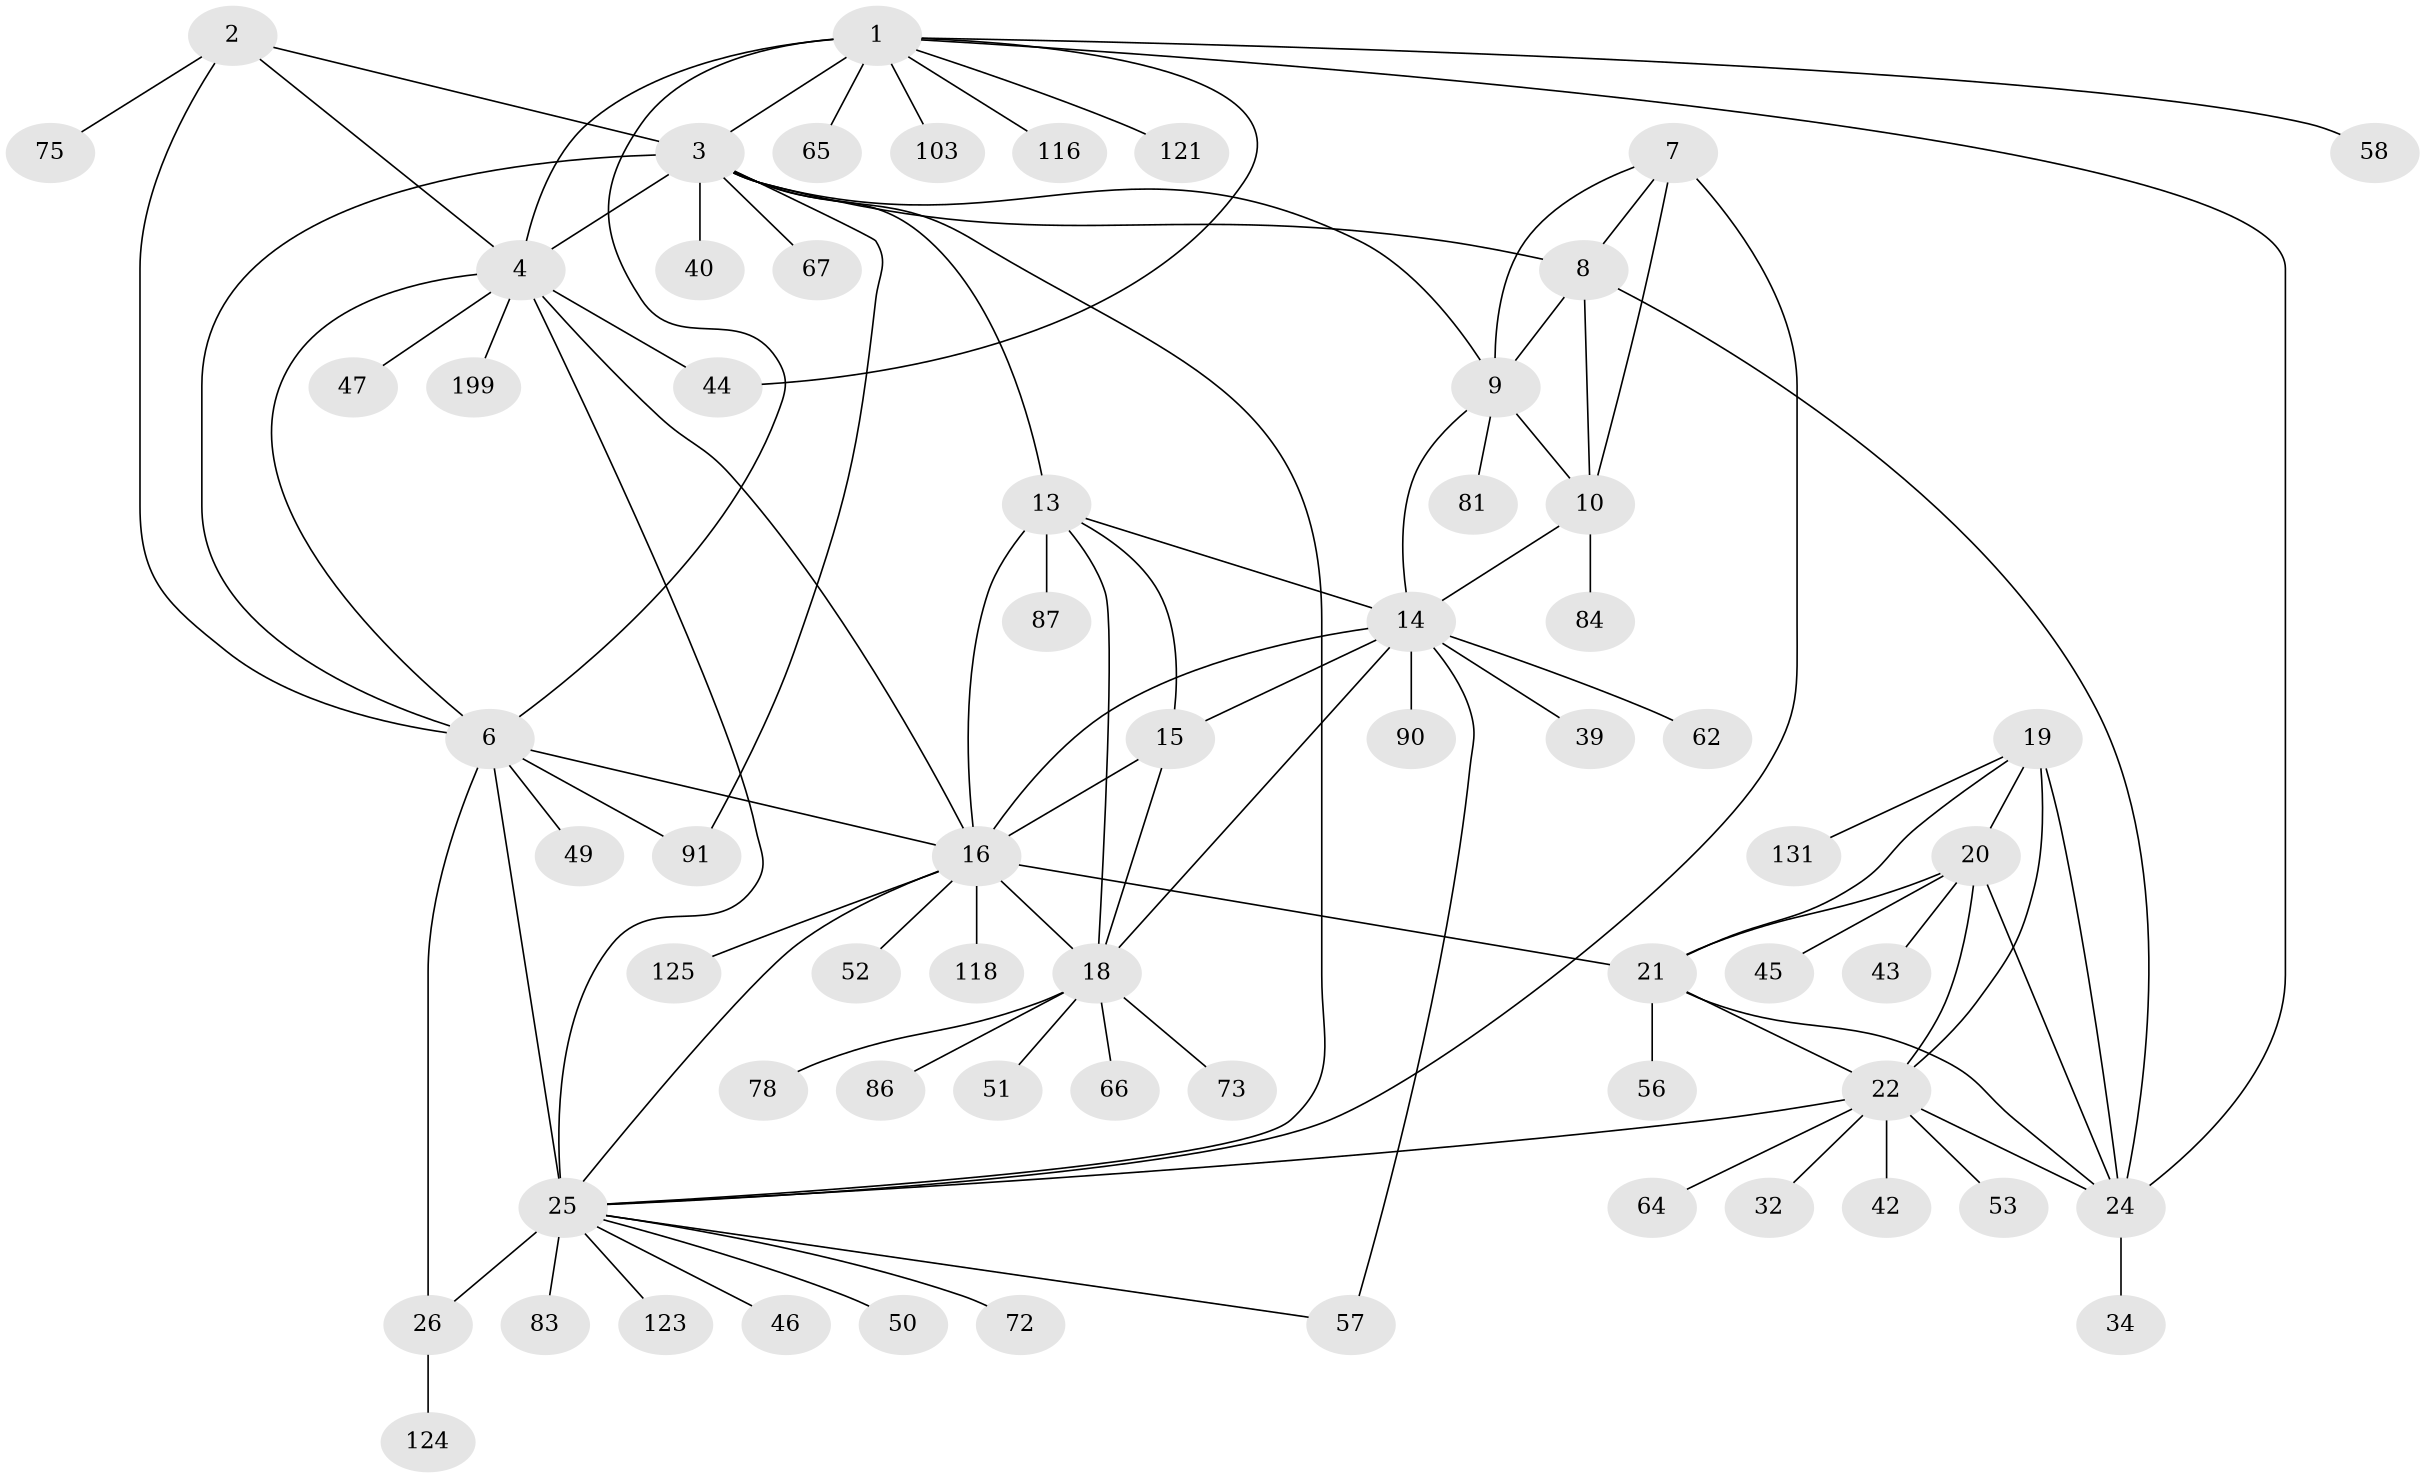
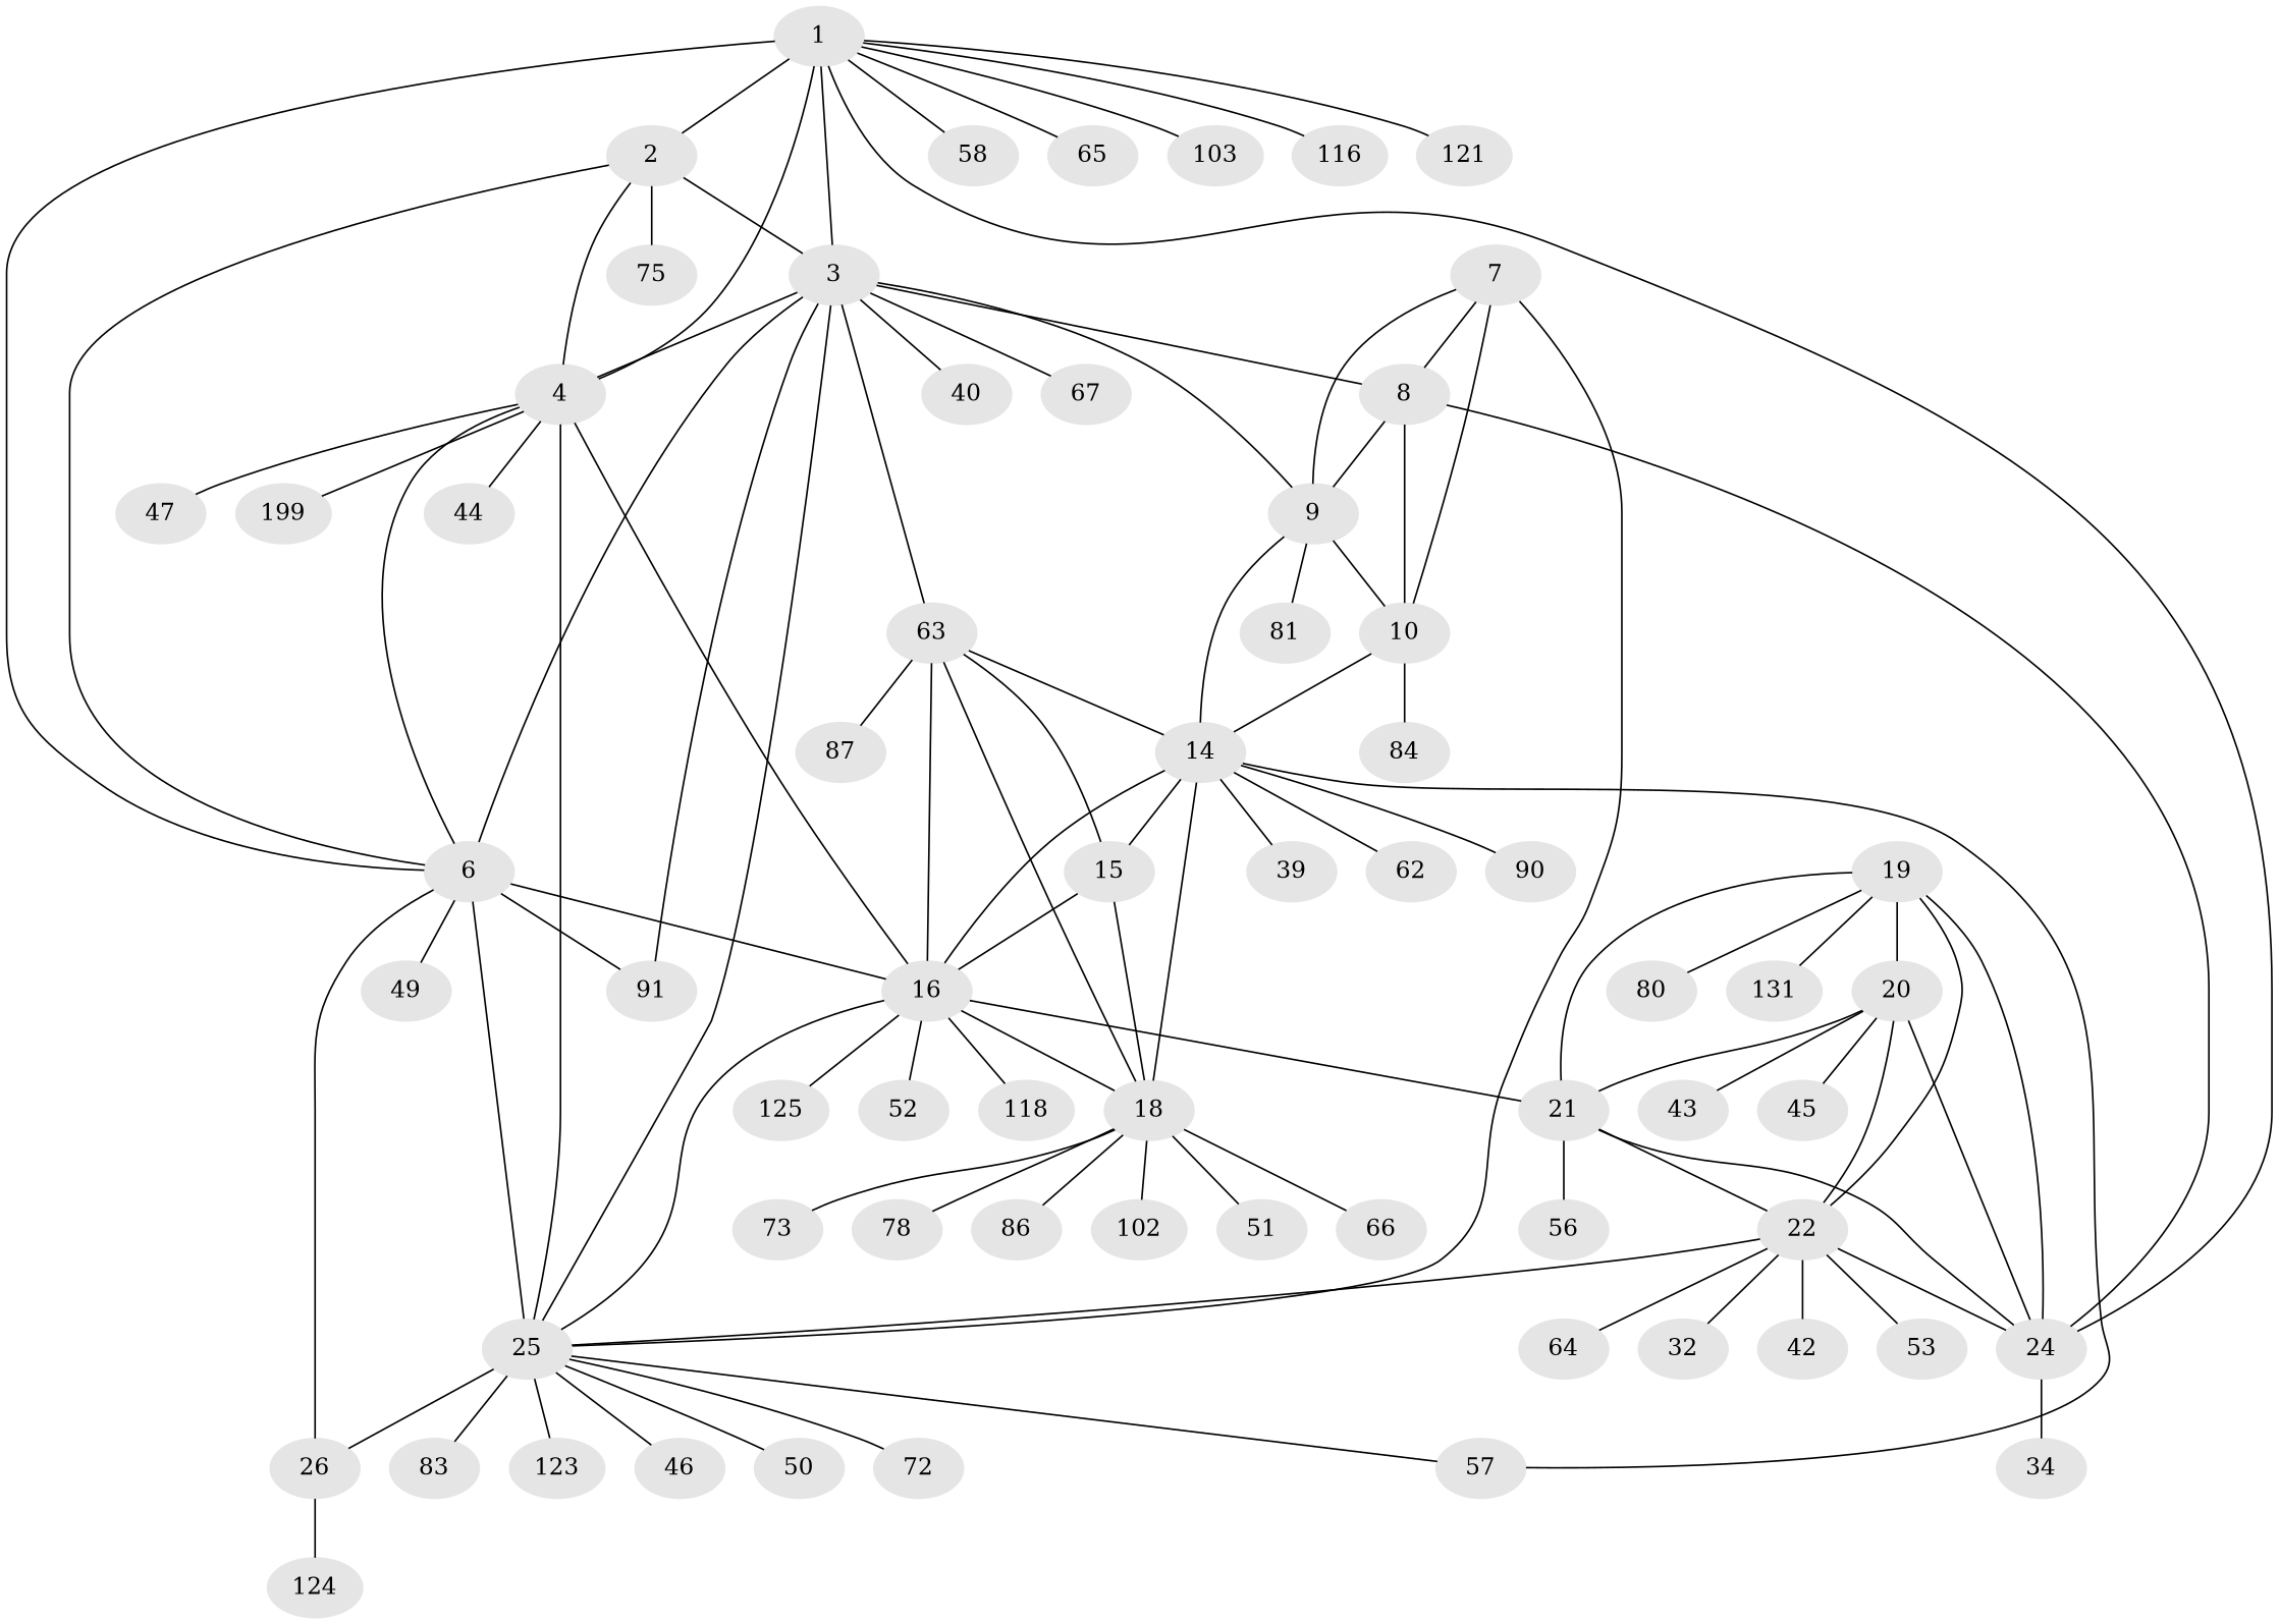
  graph {
    node [color=gray90 style=filled]
    1 [super="+5"]
    2
    3
    4
    6 [super="+28"]
    24
    58
    n8 [label=65]
    103
    116
    121
    75
    8 [super="+36+88+71+96"]
    9 [super="+92+129+97+74"]
-   13 [super="+48"]
+   13 [super="+48" label=63]
    25 [super="+27"]
    40
    67
    91
    16 [super="+17+101"]
    44
    47 [super="+59+55+60"]
    n23 [label=199]
    26
    49
    34
    10 [super="+12+33+120+122+132+11"]
    14
    81 [super="+85"]
    15 [super="+68"]
    18
    87
    57
    46
    50
    72
    83
    123
    21
    52
    118
    125
    124 [super="+128"]
    7 [super="+61"]
    84
    39
    62 [super="+127"]
    n48 [label=90]
    51
    66 [super="+115"]
    73 [super="+113"]
    78 [super="+126+89"]
    86 [super="+90"]
+   102
    22 [super="+23+41"]
    56
    20 [super="+110+117+38"]
    43
    45
    19
+   80
    131
    32
    42
    53 [super="+65+76"]
    64
-   1 -- 44 [weight=2]
+   1 -- 2 [weight=2]
    1 -- 3 [weight=2]
    1 -- 4 [weight=2]
    1 -- 6 [weight=2]
    1 -- 24
    1 -- 58
    1 -- n8
    1 -- 103
    1 -- 116
    1 -- 121
    2 -- 3
    2 -- 4
    2 -- 6
    2 -- 75
    3 -- 4
    3 -- 6
    3 -- 8
    3 -- 9
    3 -- 13
    3 -- 25
    3 -- 40
    3 -- 67
    3 -- 91
    4 -- 6
    4 -- 25
    4 -- 16
    4 -- 44
    4 -- 47
    4 -- n23
    6 -- 25 [weight=7]
    6 -- 91
    6 -- 16
    6 -- 26 [weight=2]
    6 -- 49
    24 -- 34
    8 -- 24
    8 -- 9
    8 -- 10 [weight=3]
    9 -- 10 [weight=3]
    9 -- 14
    9 -- 81
    13 -- 16 [weight=2]
    13 -- 14
    13 -- 15
    13 -- 18
    13 -- 87
    25 -- 26 [weight=3]
    25 -- 57
    25 -- 46
    25 -- 50
    25 -- 72
    25 -- 83
    25 -- 123
    16 -- 25
    16 -- 18 [weight=2]
    16 -- 21
    16 -- 52
    16 -- 118
    16 -- 125
    26 -- 124
    10 -- 14
    10 -- 84
    14 -- 16 [weight=2]
    14 -- 15
    14 -- 18
    14 -- 57
    14 -- 39
    14 -- 62
    14 -- n48
    15 -- 16 [weight=2]
    15 -- 18
    18 -- 51
    18 -- 66
    18 -- 73
    18 -- 78
    18 -- 86
+   18 -- 102
    21 -- 24
    21 -- 22 [weight=2]
    21 -- 56
    7 -- 8
    7 -- 9
    7 -- 25 [weight=2]
    7 -- 10 [weight=3]
    22 -- 24 [weight=2]
    22 -- 25
    22 -- 32
    22 -- 42
    22 -- 53
    22 -- 64
    20 -- 24
    20 -- 21
    20 -- 22 [weight=2]
    20 -- 43
    20 -- 45
    19 -- 24
    19 -- 21
    19 -- 22 [weight=2]
    19 -- 20
+   19 -- 80
    19 -- 131
  }
